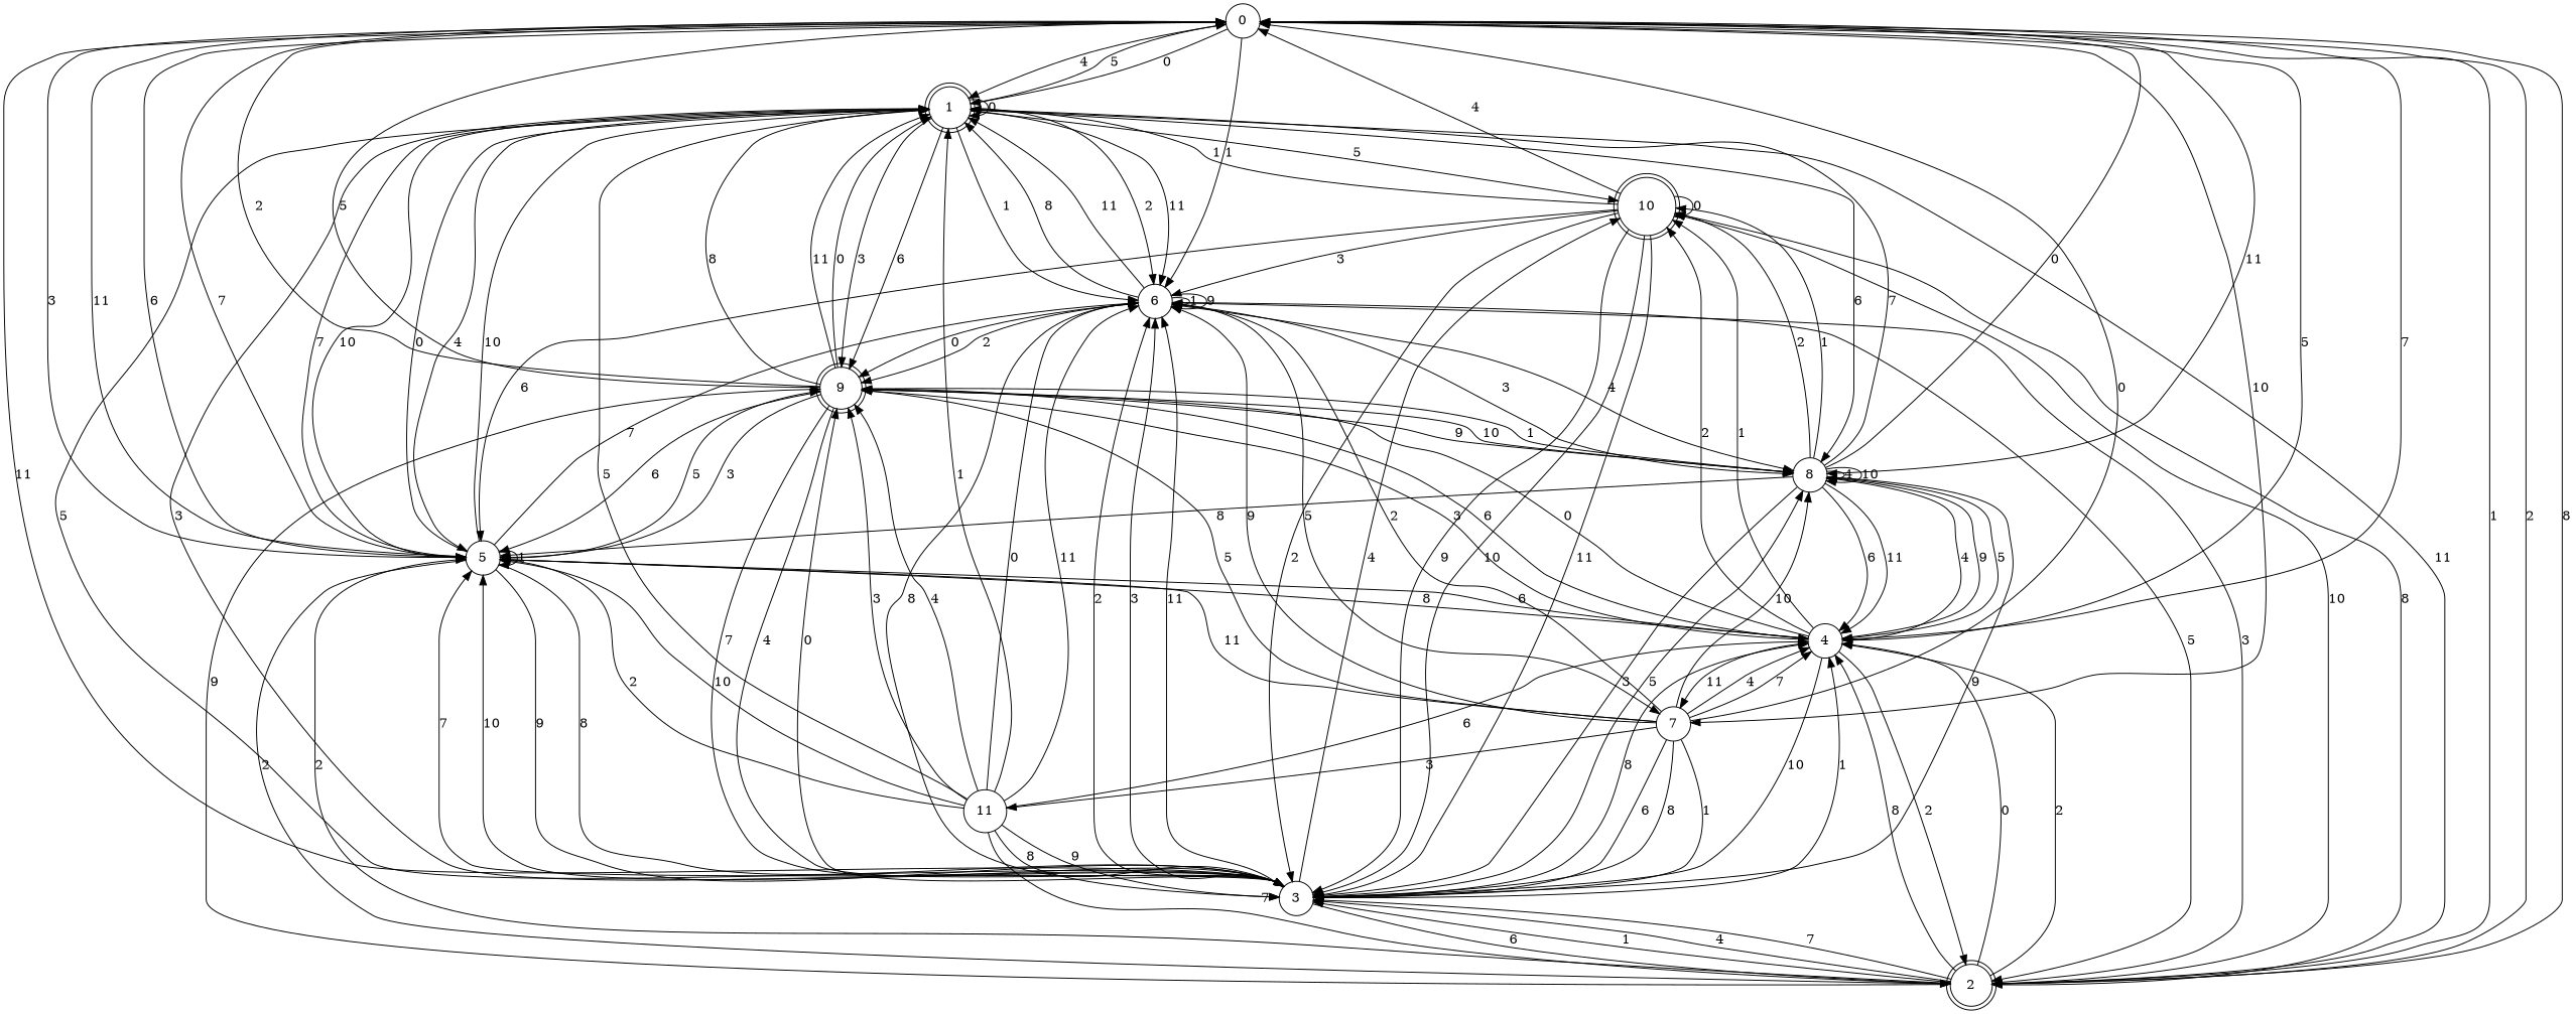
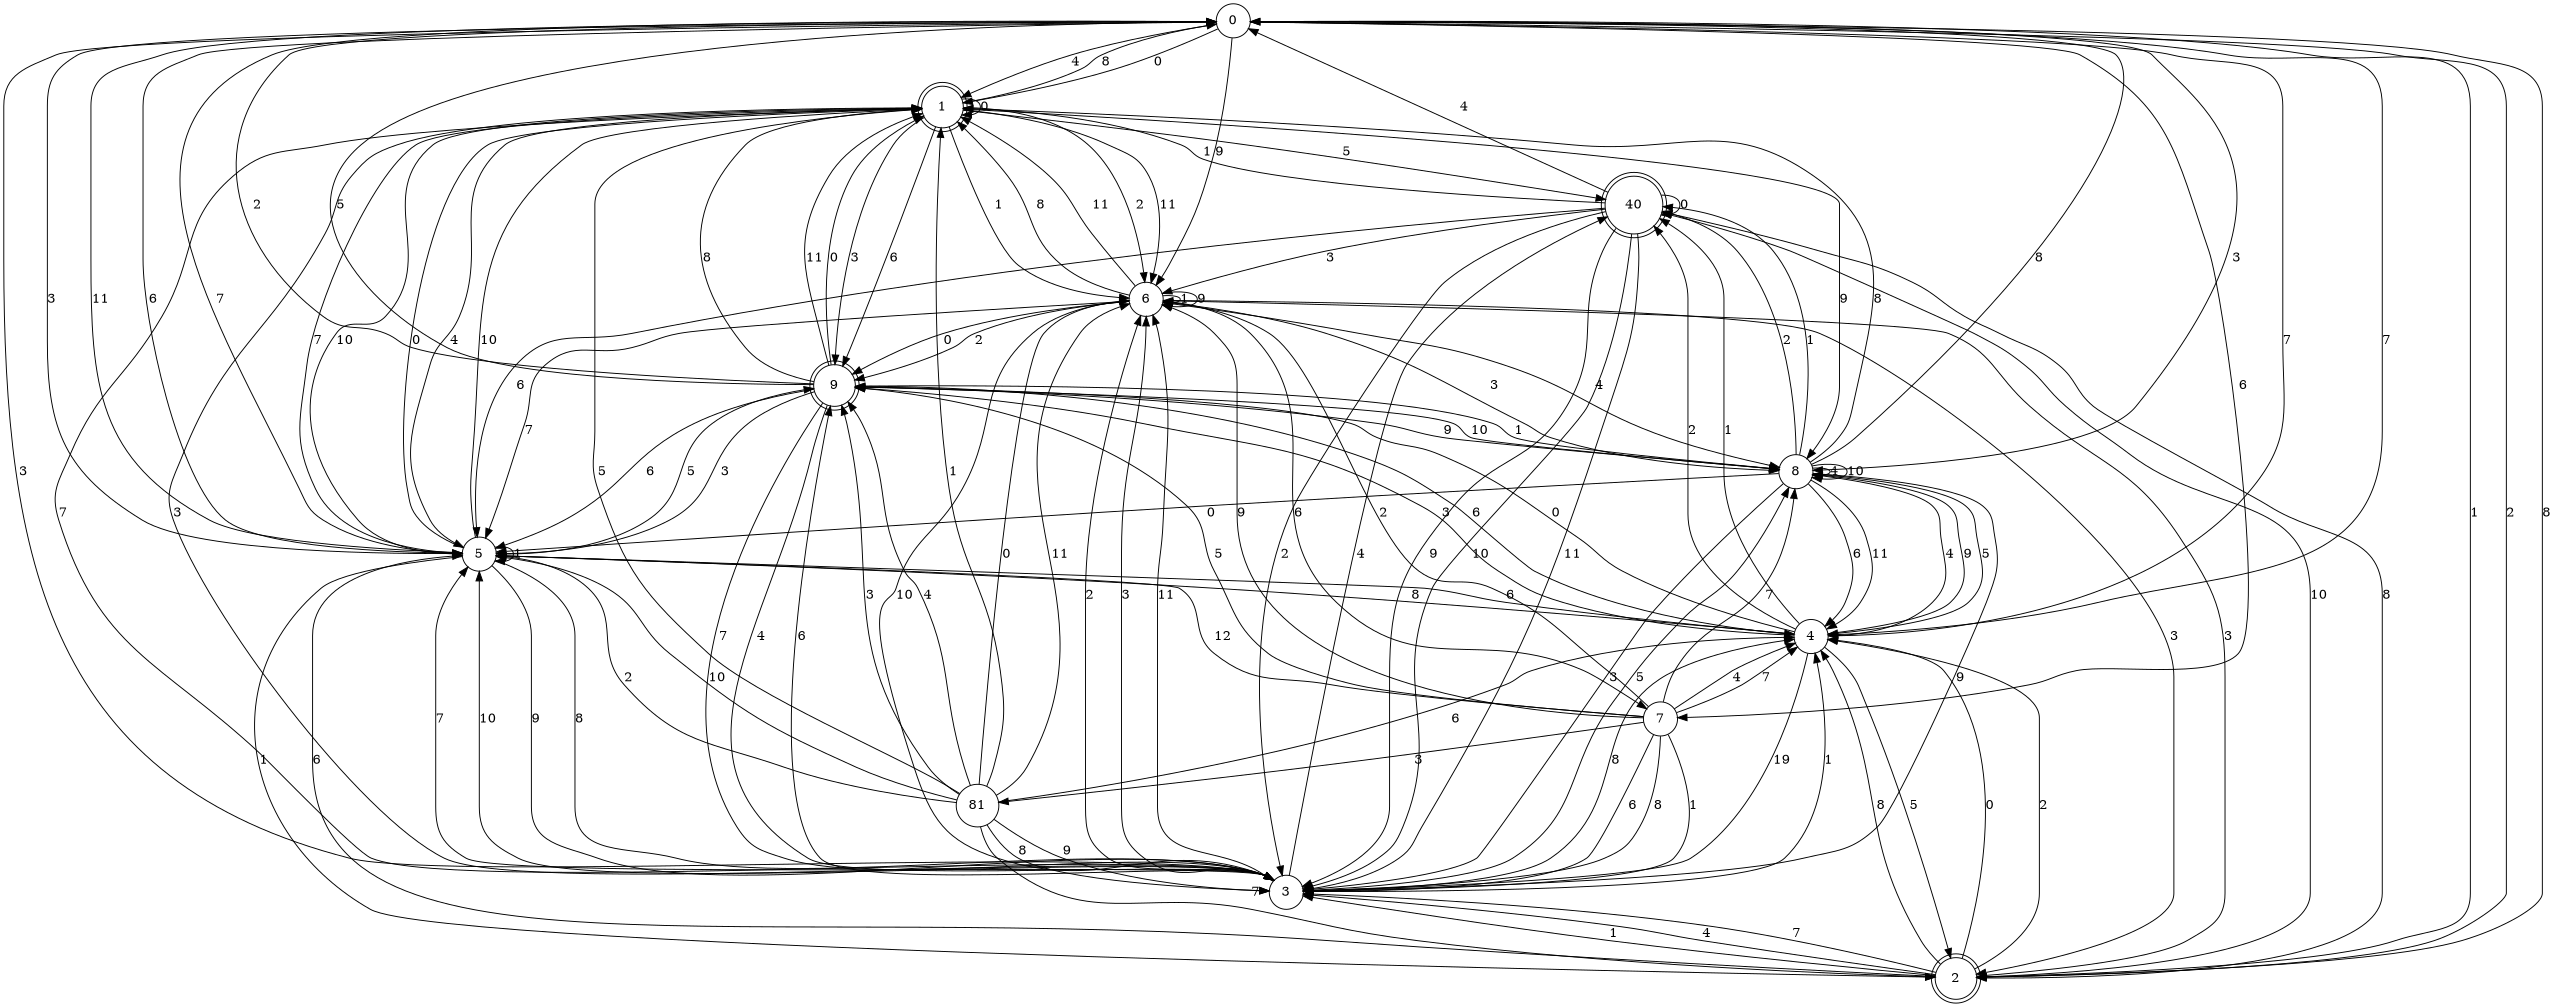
  digraph {
    node [shape=circle]
    n1 [label=0]
    n2 [label=1 shape=doublecircle]
    n3 [label=2 shape=doublecircle]
    n4 [label=3]
    n5 [label=4]
    n6 [label=5]
    n7 [label=6]
    n8 [label=7]
    n9 [label=8]
    n10 [label=9 shape=doublecircle]
-   n11 [label=10 shape=doublecircle]
-   n12 [label=11]
+   n11 [label=40 shape=doublecircle]
+   n12 [label=81]
    n1 -> n2 [label=0]
    n1 -> n2 [label=4]
    n1 -> n3 [label=1]
    n1 -> n3 [label=2]
    n1 -> n3 [label=8]
-   n1 -> n4 [label=11]
-   n1 -> n5 [label=5]
+   n1 -> n4 [label=3]
+   n1 -> n5 [label=7]
    n1 -> n6 [label=6]
    n1 -> n6 [label=7]
-   n1 -> n7 [label=1]
-   n1 -> n8 [label=10]
-   n1 -> n9 [label=11]
-   n2 -> n1 [label=5]
+   n1 -> n7 [label=9]
+   n1 -> n8 [label=6]
+   n1 -> n9 [label=3]
+   n2 -> n1 [label=8]
    n2 -> n2 [label=0]
-   n2 -> n4 [label=5]
+   n2 -> n4 [label=7]
    n2 -> n6 [label=4]
    n2 -> n6 [label=10]
    n2 -> n7 [label=1]
    n2 -> n7 [label=2]
    n2 -> n7 [label=11]
-   n2 -> n9 [label=6]
+   n2 -> n9 [label=9]
    n2 -> n10 [label=3]
    n2 -> n10 [label=6]
    n2 -> n11 [label=5]
-   n3 -> n2 [label=11]
    n3 -> n4 [label=1]
    n3 -> n4 [label=4]
    n3 -> n4 [label=7]
    n3 -> n5 [label=0]
    n3 -> n5 [label=2]
    n3 -> n5 [label=8]
-   n3 -> n6 [label=2]
+   n3 -> n6 [label=6]
    n3 -> n7 [label=3]
-   n3 -> n10 [label=9]
    n3 -> n11 [label=10]
    n4 -> n2 [label=3]
-   n4 -> n3 [label=6]
    n4 -> n5 [label=1]
    n4 -> n5 [label=8]
    n4 -> n6 [label=7]
    n4 -> n6 [label=10]
    n4 -> n7 [label=2]
    n4 -> n7 [label=3]
    n4 -> n7 [label=11]
    n4 -> n9 [label=5]
-   n4 -> n10 [label=0]
+   n4 -> n10 [label=6]
    n4 -> n11 [label=4]
    n5 -> n1 [label=7]
-   n5 -> n3 [label=2]
-   n5 -> n4 [label=10]
+   n5 -> n3 [label=5]
+   n5 -> n4 [label=19]
    n5 -> n6 [label=8]
-   n5 -> n8 [label=11]
    n5 -> n9 [label=4]
    n5 -> n9 [label=9]
    n5 -> n10 [label=0]
    n5 -> n10 [label=3]
    n5 -> n10 [label=6]
    n5 -> n11 [label=1]
    n5 -> n11 [label=2]
    n6 -> n1 [label=3]
    n6 -> n1 [label=11]
    n6 -> n2 [label=0]
    n6 -> n2 [label=7]
    n6 -> n2 [label=10]
-   n6 -> n3 [label=2]
+   n6 -> n3 [label=1]
    n6 -> n4 [label=8]
    n6 -> n4 [label=9]
    n6 -> n5 [label=6]
    n6 -> n6 [label=1]
    n6 -> n10 [label=5]
    n7 -> n2 [label=8]
    n7 -> n2 [label=11]
-   n7 -> n3 [label=5]
-   n7 -> n4 [label=8]
-   n6 -> n7 [label=7]
+   n7 -> n3 [label=3]
+   n7 -> n4 [label=10]
+   n7 -> n6 [label=7]
    n7 -> n7 [label=1]
    n7 -> n7 [label=9]
-   n7 -> n8 [label=5]
+   n7 -> n8 [label=6]
    n7 -> n9 [label=3]
    n7 -> n9 [label=4]
    n7 -> n10 [label=0]
    n7 -> n10 [label=2]
-   n8 -> n1 [label=0]
    n8 -> n4 [label=1]
    n8 -> n4 [label=6]
    n8 -> n4 [label=8]
    n8 -> n5 [label=4]
    n8 -> n5 [label=7]
-   n8 -> n6 [label=11]
+   n8 -> n6 [label=12]
    n8 -> n7 [label=2]
    n8 -> n7 [label=9]
-   n8 -> n9 [label=10]
+   n8 -> n9 [label=7]
    n8 -> n10 [label=5]
    n8 -> n12 [label=3]
-   n9 -> n1 [label=0]
-   n9 -> n2 [label=7]
+   n9 -> n1 [label=8]
+   n9 -> n2 [label=8]
    n9 -> n4 [label=3]
    n9 -> n4 [label=9]
    n9 -> n5 [label=5]
    n9 -> n5 [label=6]
    n9 -> n5 [label=11]
-   n9 -> n6 [label=8]
+   n9 -> n6 [label=0]
    n9 -> n9 [label=4]
    n9 -> n9 [label=10]
    n9 -> n11 [label=1]
    n9 -> n11 [label=2]
    n10 -> n1 [label=2]
    n10 -> n1 [label=5]
    n10 -> n2 [label=0]
    n10 -> n2 [label=8]
    n10 -> n2 [label=11]
    n10 -> n4 [label=4]
    n10 -> n4 [label=7]
    n10 -> n6 [label=3]
    n10 -> n6 [label=6]
    n10 -> n9 [label=1]
    n10 -> n9 [label=9]
    n10 -> n9 [label=10]
    n11 -> n1 [label=4]
    n11 -> n2 [label=1]
    n11 -> n3 [label=8]
    n11 -> n4 [label=2]
    n11 -> n4 [label=9]
    n11 -> n4 [label=10]
    n11 -> n4 [label=11]
    n11 -> n6 [label=6]
    n11 -> n7 [label=3]
    n11 -> n11 [label=0]
    n12 -> n2 [label=1]
    n12 -> n2 [label=5]
    n12 -> n3 [label=7]
    n12 -> n4 [label=8]
    n12 -> n4 [label=9]
    n12 -> n5 [label=6]
    n12 -> n6 [label=2]
    n12 -> n6 [label=10]
    n12 -> n7 [label=0]
    n12 -> n7 [label=11]
    n12 -> n10 [label=3]
    n12 -> n10 [label=4]
  }
